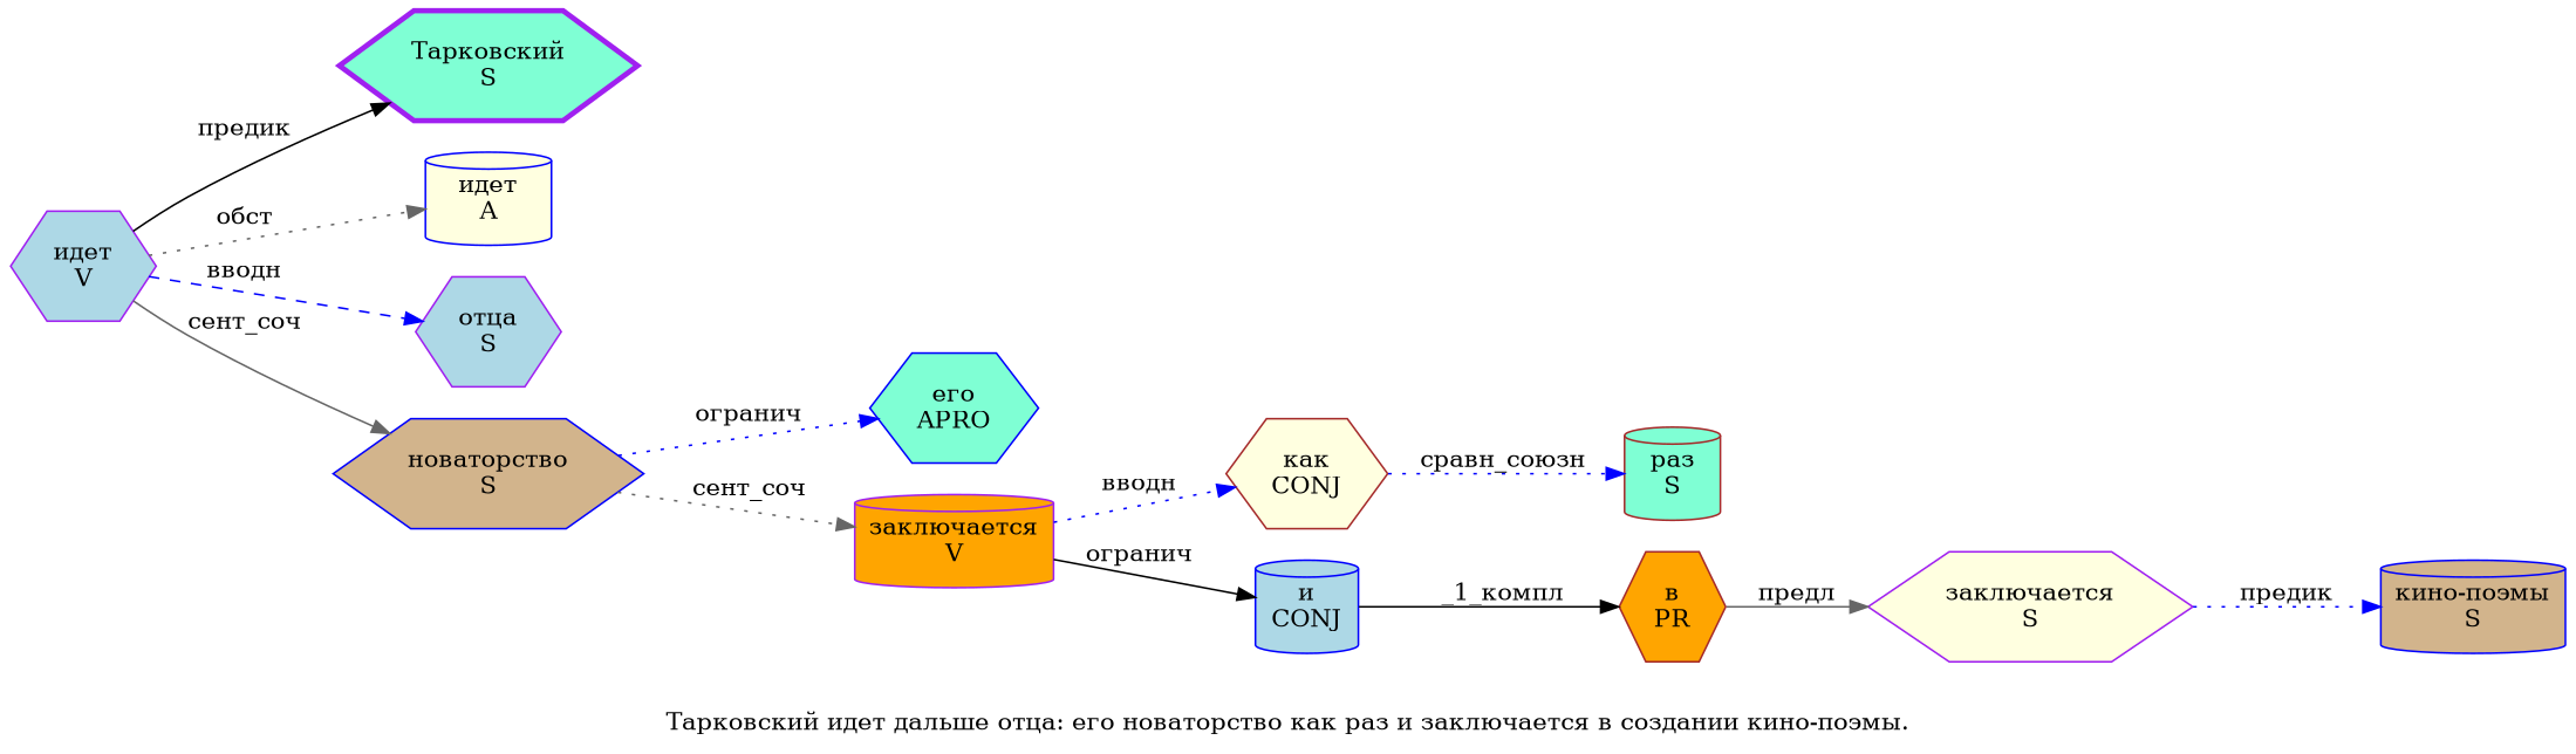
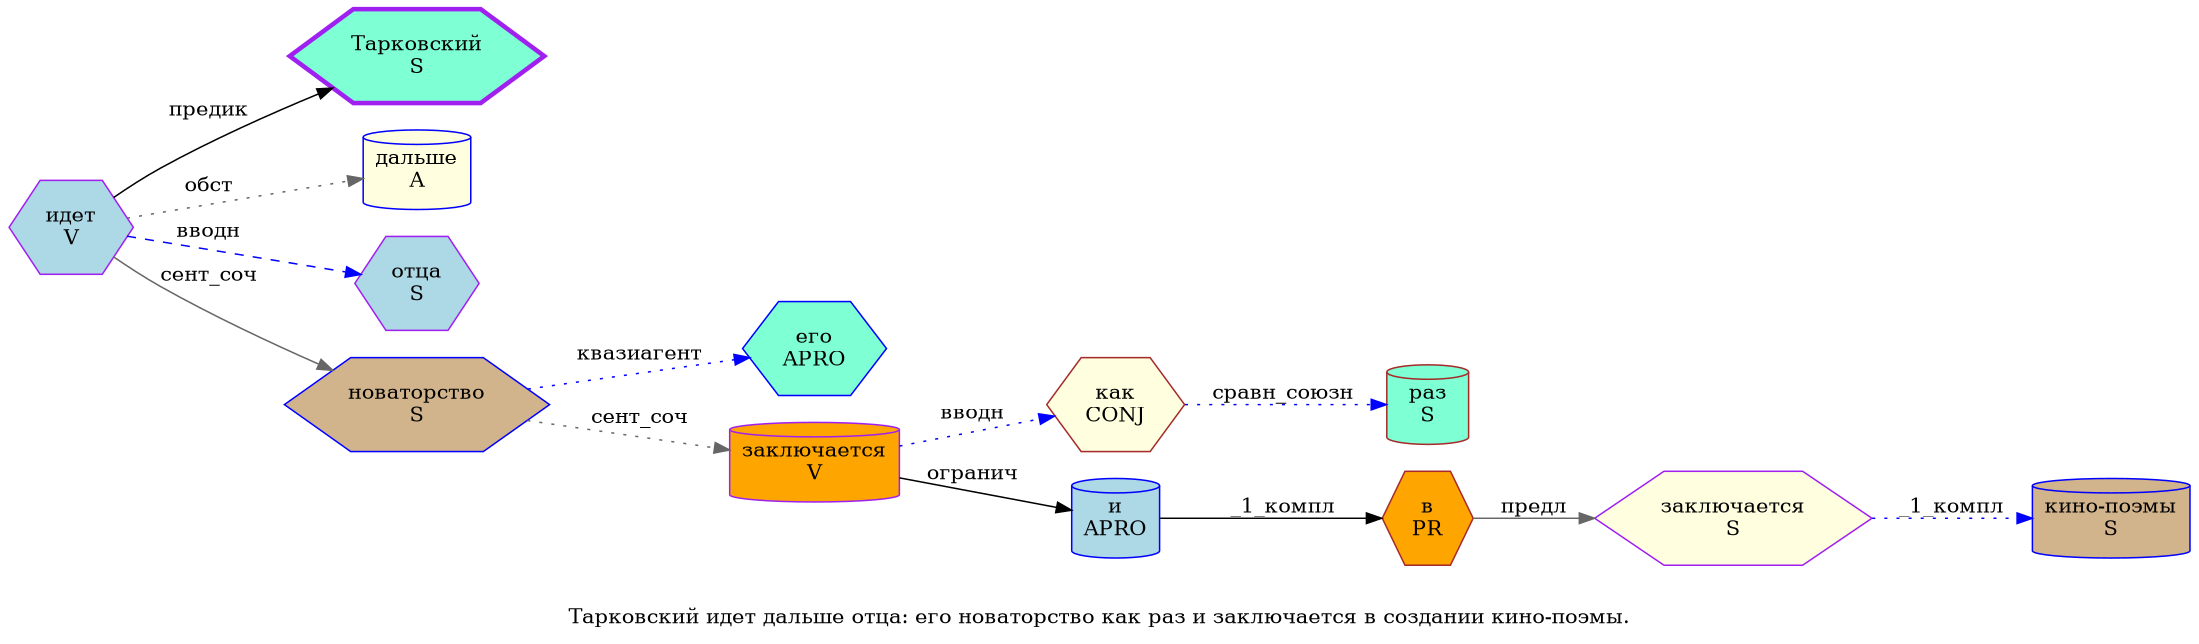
  digraph {
    label="Тарковский идет дальше отца: его новаторство как раз и заключается в создании кино-поэмы."
    rankdir=LR
    node [color=purple fillcolor=aquamarine penwidth=1 shape=hexagon style=filled]
    edge [color=blue style=dotted]
    n1 [label="Тарковский\nS" penwidth=3]
    n2 [fillcolor=lightblue label="идет\nV"]
-   n3 [color=blue fillcolor=lightyellow label="идет\nA" shape=cylinder]
+   n3 [color=blue fillcolor=lightyellow label="дальше\nA" shape=cylinder]
    n4 [fillcolor=lightblue label="отца\nS"]
    n5 [color=blue fillcolor=tan label="новаторство\nS"]
    n6 [color=blue label="его\nAPRO"]
    n7 [fillcolor=orange label="заключается\nV" shape=cylinder]
    n8 [color=brown fillcolor=lightyellow label="как\nCONJ"]
-   n9 [color=blue fillcolor=lightblue label="и\nCONJ" shape=cylinder]
+   n9 [color=blue fillcolor=lightblue label="и\nAPRO" shape=cylinder]
    n10 [color=brown label="раз\nS" shape=cylinder]
    n11 [color=brown fillcolor=orange label="в\nPR"]
    n12 [fillcolor=lightyellow label="заключается\nS"]
    n13 [color=blue fillcolor=tan label="кино-поэмы\nS" shape=cylinder]
    n2 -> n1 [color=black label="предик" style=solid]
    n2 -> n3 [color=gray40 label="обст"]
    n2 -> n4 [label="вводн" style=dashed]
    n2 -> n5 [color=gray40 label="сент_соч" style=solid]
-   n5 -> n6 [label="огранич"]
+   n5 -> n6 [label="квазиагент"]
    n5 -> n7 [color=gray40 label="сент_соч"]
    n7 -> n8 [label="вводн"]
    n7 -> n9 [color=black label="огранич" style=solid]
    n8 -> n10 [label="сравн_союзн"]
    n9 -> n11 [color=black label="_1_компл" style=solid]
    n11 -> n12 [color=gray40 label="предл" style=solid]
-   n12 -> n13 [label="предик"]
+   n12 -> n13 [label="_1_компл"]
  }
